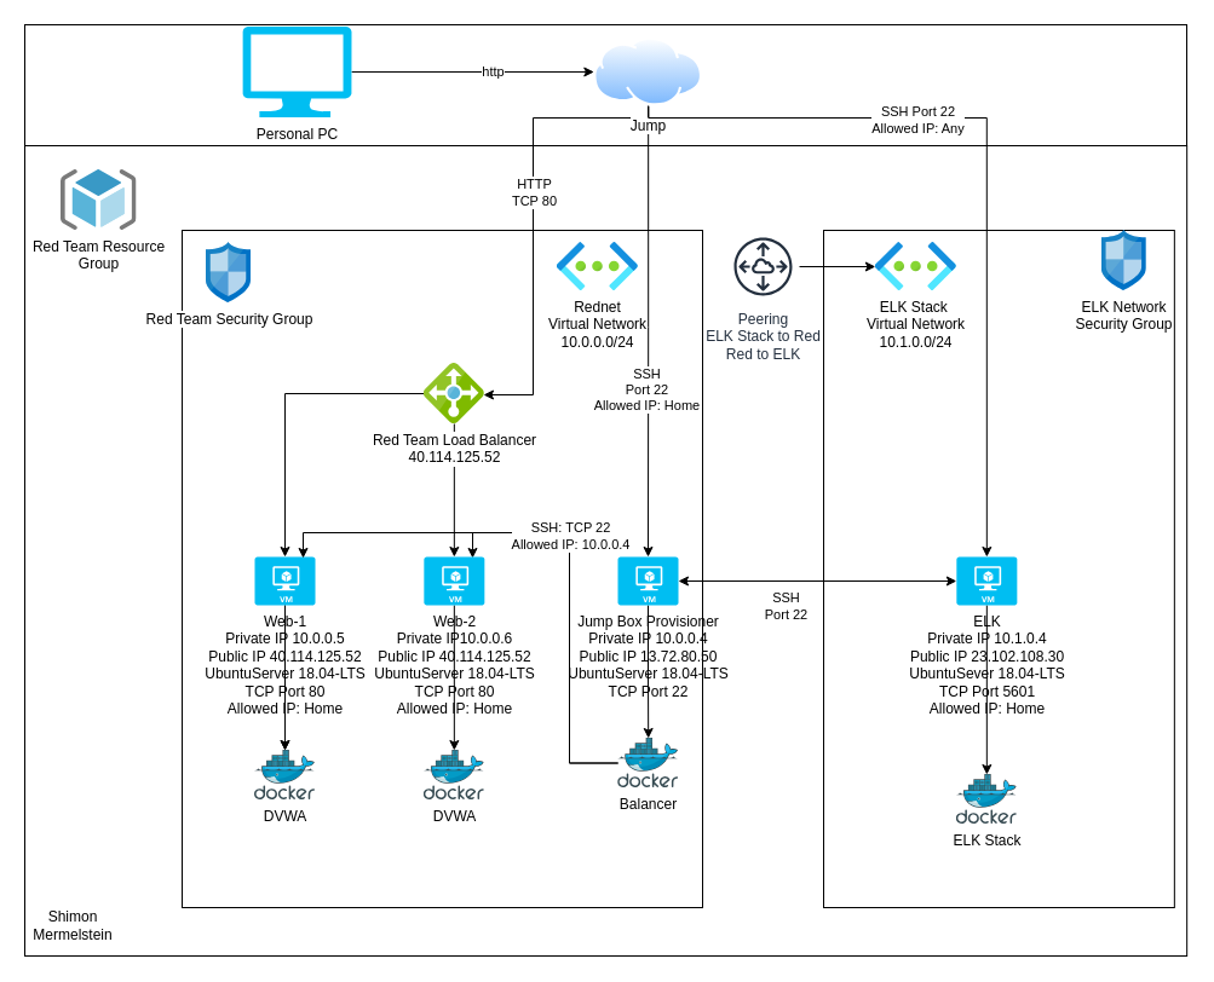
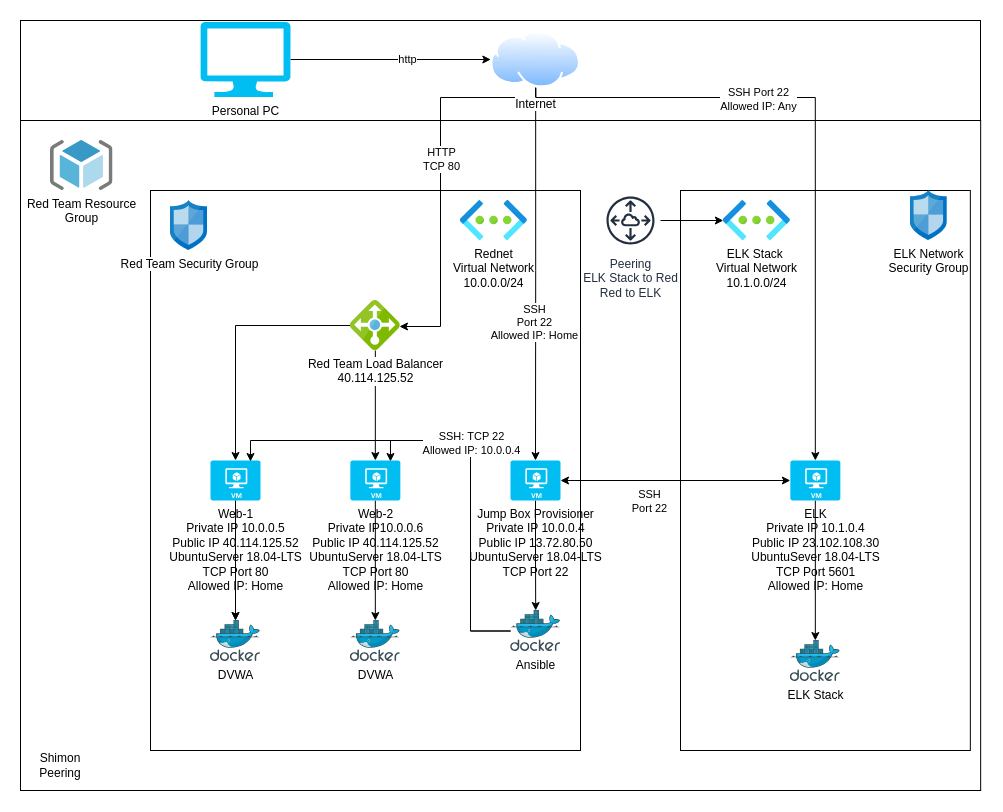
  <mxCell id="0" />
  <mxCell id="1" parent="0" />
  <mxCell id="2" style="edgeStyle=orthogonalEdgeStyle;rounded=0;orthogonalLoop=1;jettySize=auto;html=1;exitX=0.5;exitY=1;exitDx=0;exitDy=0;exitPerimeter=0;" edge="1" parent="1" source="44" target="31"><mxGeometry relative="1" as="geometry" /></mxCell>
  <mxCell id="3" value="" style="whiteSpace=wrap;html=1;" vertex="1" parent="1"><mxGeometry x="20" width="960" height="100" as="geometry" y="20" /></mxCell>
  <mxCell id="4" value="" style="whiteSpace=wrap;html=1;" vertex="1" parent="1"><mxGeometry x="20" y="120" width="960.16" height="670" as="geometry" /></mxCell>
  <mxCell id="5" value="" style="whiteSpace=wrap;html=1;" vertex="1" parent="1"><mxGeometry x="150" y="190" width="430" height="560" as="geometry" /></mxCell>
  <mxCell id="6" style="edgeStyle=orthogonalEdgeStyle;rounded=0;orthogonalLoop=1;jettySize=auto;html=1;entryX=0;entryY=0.5;entryDx=0;entryDy=0;" edge="1" parent="1" source="8" target="13"><mxGeometry relative="1" as="geometry" /></mxCell>
  <mxCell id="7" value="http" style="edgeLabel;html=1;align=center;verticalAlign=middle;resizable=0;points=[];" vertex="1" connectable="0" parent="6"><mxGeometry x="0.162" y="1" relative="1" as="geometry"><mxPoint as="offset" /></mxGeometry></mxCell>
  <mxCell id="8" value="Personal PC" style="verticalLabelPosition=bottom;html=1;verticalAlign=top;align=center;strokeColor=none;fillColor=#00BEF2;shape=mxgraph.azure.computer;pointerEvents=1;" vertex="1" parent="1"><mxGeometry x="200" y="21.5" width="90" height="75" as="geometry" /></mxCell>
  <mxCell id="9" style="edgeStyle=orthogonalEdgeStyle;rounded=0;orthogonalLoop=1;jettySize=auto;html=1;exitX=0.5;exitY=1;exitDx=0;exitDy=0;entryX=0.5;entryY=0;entryDx=0;entryDy=0;entryPerimeter=0;" edge="1" parent="1" source="13" target="25"><mxGeometry relative="1" as="geometry"><Array as="points"><mxPoint x="535" y="270" /><mxPoint x="535" y="270" /></Array></mxGeometry></mxCell>
  <mxCell id="10" value="SSH&lt;br&gt;Port 22&lt;br&gt;Allowed IP: Home" style="edgeLabel;html=1;align=center;verticalAlign=middle;resizable=0;points=[];" vertex="1" connectable="0" parent="9"><mxGeometry x="0.254" y="-2" relative="1" as="geometry"><mxPoint as="offset" /></mxGeometry></mxCell>
  <mxCell id="11" style="edgeStyle=orthogonalEdgeStyle;rounded=0;orthogonalLoop=1;jettySize=auto;html=1;exitX=0.5;exitY=1;exitDx=0;exitDy=0;entryX=0.983;entryY=0.52;entryDx=0;entryDy=0;entryPerimeter=0;" edge="1" parent="1" source="13" target="18"><mxGeometry relative="1" as="geometry"><Array as="points"><mxPoint x="535" y="97" /><mxPoint x="440" y="97" /><mxPoint x="440" y="326" /></Array></mxGeometry></mxCell>
  <mxCell id="12" value="HTTP&lt;br&gt;TCP 80" style="edgeLabel;html=1;align=center;verticalAlign=middle;resizable=0;points=[];" vertex="1" connectable="0" parent="11"><mxGeometry x="-0.117" relative="1" as="geometry"><mxPoint as="offset" /></mxGeometry></mxCell>
- <mxCell id="13" value="Jump" style="aspect=fixed;perimeter=ellipsePerimeter;html=1;align=center;shadow=0;dashed=0;spacingTop=3;image;image=img/lib/active_directory/internet_cloud.svg;" vertex="1" parent="1"><mxGeometry x="490.32" y="30.75" width="89.68" height="56.5" as="geometry" /></mxCell>
+ <mxCell id="13" value="Internet" style="aspect=fixed;perimeter=ellipsePerimeter;html=1;align=center;shadow=0;dashed=0;spacingTop=3;image;image=img/lib/active_directory/internet_cloud.svg;" vertex="1" parent="1"><mxGeometry x="490.32" y="30.75" width="89.68" height="56.5" as="geometry" /></mxCell>
  <mxCell id="14" value="Red Team Resource&lt;br&gt;Group" style="sketch=0;aspect=fixed;html=1;points=[];align=center;image;fontSize=12;image=img/lib/mscae/ResourceGroup.svg;" vertex="1" parent="1"><mxGeometry x="50" y="140" width="62.5" height="50" as="geometry" /></mxCell>
  <mxCell id="15" style="edgeStyle=orthogonalEdgeStyle;rounded=0;orthogonalLoop=1;jettySize=auto;html=1;entryX=0.5;entryY=0;entryDx=0;entryDy=0;entryPerimeter=0;" edge="1" parent="1" source="18" target="44"><mxGeometry relative="1" as="geometry" /></mxCell>
  <mxCell id="16" value="" style="edgeStyle=orthogonalEdgeStyle;rounded=0;orthogonalLoop=1;jettySize=auto;html=1;" edge="1" parent="1" source="44" target="31"><mxGeometry relative="1" as="geometry" /></mxCell>
  <mxCell id="17" style="edgeStyle=orthogonalEdgeStyle;rounded=0;orthogonalLoop=1;jettySize=auto;html=1;entryX=0.5;entryY=0;entryDx=0;entryDy=0;entryPerimeter=0;" edge="1" parent="1" source="18" target="23"><mxGeometry relative="1" as="geometry" /></mxCell>
  <mxCell id="18" value="Red Team Load Balancer&lt;br&gt;40.114.125.52" style="sketch=0;aspect=fixed;html=1;points=[];align=center;image;fontSize=12;image=img/lib/mscae/Load_Balancer_feature.svg;" vertex="1" parent="1"><mxGeometry x="349.84" y="300" width="50" height="50" as="geometry" /></mxCell>
  <mxCell id="19" value="Red Team Security Group" style="sketch=0;aspect=fixed;html=1;points=[];align=center;image;fontSize=12;image=img/lib/mscae/Network_Security_Groups_Classic.svg;" vertex="1" parent="1"><mxGeometry x="170" y="200" width="37" height="50" as="geometry" /></mxCell>
  <mxCell id="20" value="Rednet&lt;br&gt;Virtual Network&lt;br&gt;10.0.0.0/24" style="aspect=fixed;html=1;points=[];align=center;image;fontSize=12;image=img/lib/azure2/networking/Virtual_Networks.svg;" vertex="1" parent="1"><mxGeometry x="459.84" y="200" width="67" height="40" as="geometry" /></mxCell>
  <mxCell id="21" style="edgeStyle=orthogonalEdgeStyle;rounded=0;orthogonalLoop=1;jettySize=auto;html=1;" edge="1" parent="1" source="23" target="30"><mxGeometry relative="1" as="geometry" /></mxCell>
  <mxCell id="22" value="" style="edgeStyle=orthogonalEdgeStyle;rounded=0;orthogonalLoop=1;jettySize=auto;html=1;" edge="1" parent="1" source="23" target="30"><mxGeometry relative="1" as="geometry" /></mxCell>
  <mxCell id="23" value="Web-1&lt;br&gt;Private IP 10.0.0.5&lt;br&gt;Public IP 40.114.125.52&lt;br&gt;UbuntuServer 18.04-LTS&lt;br&gt;TCP Port 80&lt;br&gt;Allowed IP: Home" style="verticalLabelPosition=bottom;html=1;verticalAlign=top;align=center;strokeColor=none;fillColor=#00BEF2;shape=mxgraph.azure.virtual_machine;" vertex="1" parent="1"><mxGeometry x="210" y="460" width="50" height="40" as="geometry" /></mxCell>
  <mxCell id="24" style="edgeStyle=orthogonalEdgeStyle;rounded=0;orthogonalLoop=1;jettySize=auto;html=1;exitX=0.5;exitY=1;exitDx=0;exitDy=0;exitPerimeter=0;" edge="1" parent="1" source="25" target="29"><mxGeometry relative="1" as="geometry" /></mxCell>
  <mxCell id="25" value="Jump Box Provisioner&lt;br&gt;Private IP 10.0.0.4&lt;br&gt;Public IP 13.72.80.50&lt;br&gt;UbuntuServer 18.04-LTS&lt;br&gt;TCP Port 22" style="verticalLabelPosition=bottom;html=1;verticalAlign=top;align=center;strokeColor=none;fillColor=#00BEF2;shape=mxgraph.azure.virtual_machine;" vertex="1" parent="1"><mxGeometry x="510" y="460" width="50" height="40" as="geometry" /></mxCell>
  <mxCell id="26" style="edgeStyle=orthogonalEdgeStyle;rounded=0;orthogonalLoop=1;jettySize=auto;html=1;entryX=0.803;entryY=0.025;entryDx=0;entryDy=0;entryPerimeter=0;" edge="1" parent="1" source="29" target="44"><mxGeometry relative="1" as="geometry"><Array as="points"><mxPoint x="470" y="631" /><mxPoint x="470" y="440" /><mxPoint x="390" y="440" /></Array></mxGeometry></mxCell>
  <mxCell id="27" style="edgeStyle=orthogonalEdgeStyle;rounded=0;orthogonalLoop=1;jettySize=auto;html=1;" edge="1" parent="1" source="29"><mxGeometry relative="1" as="geometry"><mxPoint x="250" y="461" as="targetPoint" /><Array as="points"><mxPoint x="470" y="631" /><mxPoint x="470" y="440" /><mxPoint x="250" y="440" /><mxPoint x="250" y="461" /></Array></mxGeometry></mxCell>
  <mxCell id="28" value="SSH: TCP 22&lt;br&gt;Allowed IP: 10.0.0.4" style="edgeLabel;html=1;align=center;verticalAlign=middle;resizable=0;points=[];" vertex="1" connectable="0" parent="27"><mxGeometry x="-0.022" y="2" relative="1" as="geometry"><mxPoint x="1" as="offset" /></mxGeometry></mxCell>
- <mxCell id="29" value="Balancer" style="sketch=0;aspect=fixed;html=1;points=[];align=center;image;fontSize=12;image=img/lib/mscae/Docker.svg;" vertex="1" parent="1"><mxGeometry x="510.16" y="610" width="50" height="41" as="geometry" /></mxCell>
+ <mxCell id="29" value="Ansible" style="sketch=0;aspect=fixed;html=1;points=[];align=center;image;fontSize=12;image=img/lib/mscae/Docker.svg;" vertex="1" parent="1"><mxGeometry x="510.16" y="610" width="50" height="41" as="geometry" /></mxCell>
  <mxCell id="30" value="DVWA" style="sketch=0;aspect=fixed;html=1;points=[];align=center;image;fontSize=12;image=img/lib/mscae/Docker.svg;" vertex="1" parent="1"><mxGeometry x="210" y="620" width="50" height="41" as="geometry" /></mxCell>
  <mxCell id="31" value="DVWA" style="sketch=0;aspect=fixed;html=1;points=[];align=center;image;fontSize=12;image=img/lib/mscae/Docker.svg;" vertex="1" parent="1"><mxGeometry x="349.84" y="620" width="50" height="41" as="geometry" /></mxCell>
  <mxCell id="32" value="" style="whiteSpace=wrap;html=1;" vertex="1" parent="1"><mxGeometry x="680" y="190" width="289.84" height="560" as="geometry" /></mxCell>
  <mxCell id="33" value="ELK Stack&amp;nbsp;&lt;br&gt;Virtual Network&lt;br&gt;10.1.0.0/24" style="aspect=fixed;html=1;points=[];align=center;image;fontSize=12;image=img/lib/azure2/networking/Virtual_Networks.svg;" vertex="1" parent="1"><mxGeometry x="722.84" y="200" width="67" height="40" as="geometry" /></mxCell>
  <mxCell id="34" value="ELK Network &lt;br&gt;Security Group" style="sketch=0;aspect=fixed;html=1;points=[];align=center;image;fontSize=12;image=img/lib/mscae/Network_Security_Groups_Classic.svg;" vertex="1" parent="1"><mxGeometry x="909.84" y="190" width="37" height="50" as="geometry" /></mxCell>
  <mxCell id="35" style="edgeStyle=orthogonalEdgeStyle;rounded=0;orthogonalLoop=1;jettySize=auto;html=1;" edge="1" parent="1" source="36" target="37"><mxGeometry relative="1" as="geometry" /></mxCell>
  <mxCell id="36" value="ELK&lt;br&gt;Private IP 10.1.0.4&lt;br&gt;Public IP 23.102.108.30&lt;br&gt;UbuntuSever 18.04-LTS&lt;br&gt;TCP Port 5601&lt;br&gt;Allowed IP: Home" style="verticalLabelPosition=bottom;html=1;verticalAlign=top;align=center;strokeColor=none;fillColor=#00BEF2;shape=mxgraph.azure.virtual_machine;" vertex="1" parent="1"><mxGeometry x="789.84" y="460" width="50" height="40" as="geometry" /></mxCell>
  <mxCell id="37" value="ELK Stack" style="sketch=0;aspect=fixed;html=1;points=[];align=center;image;fontSize=12;image=img/lib/mscae/Docker.svg;" vertex="1" parent="1"><mxGeometry x="789.84" y="640" width="50" height="41" as="geometry" /></mxCell>
  <mxCell id="38" style="edgeStyle=orthogonalEdgeStyle;rounded=0;orthogonalLoop=1;jettySize=auto;html=1;exitX=0.5;exitY=1;exitDx=0;exitDy=0;entryX=0.5;entryY=0;entryDx=0;entryDy=0;entryPerimeter=0;" edge="1" parent="1" source="13" target="36"><mxGeometry relative="1" as="geometry"><Array as="points"><mxPoint x="815" y="97" /></Array></mxGeometry></mxCell>
  <mxCell id="39" value="SSH Port 22&lt;br&gt;Allowed IP: Any" style="edgeLabel;html=1;align=center;verticalAlign=middle;resizable=0;points=[];" vertex="1" connectable="0" parent="38"><mxGeometry x="-0.29" y="-1" relative="1" as="geometry"><mxPoint as="offset" /></mxGeometry></mxCell>
  <mxCell id="40" value="Peering&lt;br&gt;ELK Stack to Red&lt;br&gt;Red to ELK" style="sketch=0;outlineConnect=0;fontColor=#232F3E;gradientColor=none;strokeColor=#232F3E;fillColor=#ffffff;dashed=0;verticalLabelPosition=bottom;verticalAlign=top;align=center;html=1;fontSize=12;fontStyle=0;aspect=fixed;shape=mxgraph.aws4.resourceIcon;resIcon=mxgraph.aws4.peering;" vertex="1" parent="1"><mxGeometry x="600" y="190" width="60" height="60" as="geometry" /></mxCell>
  <mxCell id="41" style="edgeStyle=orthogonalEdgeStyle;rounded=0;orthogonalLoop=1;jettySize=auto;html=1;" edge="1" parent="1" source="40" target="33"><mxGeometry relative="1" as="geometry" /></mxCell>
  <mxCell id="42" value="" style="endArrow=classic;startArrow=classic;html=1;rounded=0;edgeStyle=orthogonalEdgeStyle;exitX=1;exitY=0.5;exitDx=0;exitDy=0;exitPerimeter=0;entryX=0;entryY=0.5;entryDx=0;entryDy=0;entryPerimeter=0;" edge="1" parent="1" source="25" target="36"><mxGeometry width="50" height="50" relative="1" as="geometry"><mxPoint x="600" y="500" as="sourcePoint" /><mxPoint x="650" y="450" as="targetPoint" /></mxGeometry></mxCell>
  <mxCell id="43" value="SSH&lt;br&gt;Port 22" style="edgeLabel;html=1;align=center;verticalAlign=middle;resizable=0;points=[];" vertex="1" connectable="0" parent="42"><mxGeometry x="0.233" y="-1" relative="1" as="geometry"><mxPoint x="-54" y="19" as="offset" /></mxGeometry></mxCell>
  <mxCell id="44" value="Web-2&lt;br&gt;Private IP10.0.0.6&lt;br&gt;Public IP 40.114.125.52&lt;br&gt;UbuntuServer 18.04-LTS&lt;br&gt;TCP Port 80&lt;br&gt;Allowed IP: Home" style="verticalLabelPosition=bottom;html=1;verticalAlign=top;align=center;strokeColor=none;fillColor=#00BEF2;shape=mxgraph.azure.virtual_machine;" vertex="1" parent="1"><mxGeometry x="349.84" y="460" width="50" height="40" as="geometry" /></mxCell>
- <mxCell id="45" value="Shimon Mermelstein" style="text;html=1;strokeColor=none;fillColor=none;align=center;verticalAlign=middle;whiteSpace=wrap;rounded=0;" vertex="1" parent="1"><mxGeometry x="30" y="750" width="60" height="30" as="geometry" /></mxCell>
+ <mxCell id="45" value="Shimon Peering" style="text;html=1;strokeColor=none;fillColor=none;align=center;verticalAlign=middle;whiteSpace=wrap;rounded=0;" vertex="1" parent="1"><mxGeometry x="30" y="750" width="60" height="30" as="geometry" /></mxCell>
